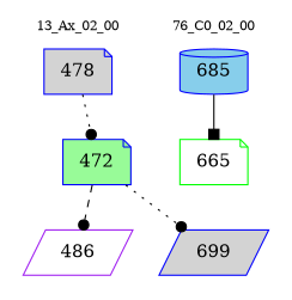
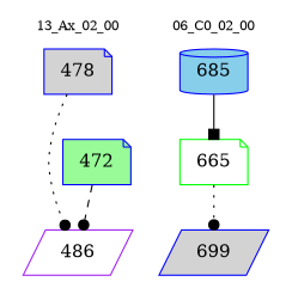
  digraph {
    node [color=blue fillcolor=lightgrey shape=note style=filled]
    edge [arrowhead=dot color=black style=dotted]
    n1 [label=478]
    n2 [fillcolor=palegreen label=472]
    n3 [color=purple fillcolor=white label=486 shape=parallelogram]
    n4 [fillcolor=skyblue label=685 shape=cylinder]
    n5 [color=green fillcolor=white label=665]
    n6 [label=699 shape=parallelogram]
    subgraph cluster_1 {
      color=white
      fontsize=10
      label="13_Ax_02_00"
      n1
      n2
      n3
    }
    subgraph cluster_2 {
      color=white
      fontsize=10
-     label="76_C0_02_00"
+     label="06_C0_02_00"
      n4
      n5
      n6
    }
-   n1 -> n2
+   n1 -> n3
    n2 -> n3 [style=dashed]
    n4 -> n5 [arrowhead=box style=solid]
-   n2 -> n6
+   n5 -> n6
  }
